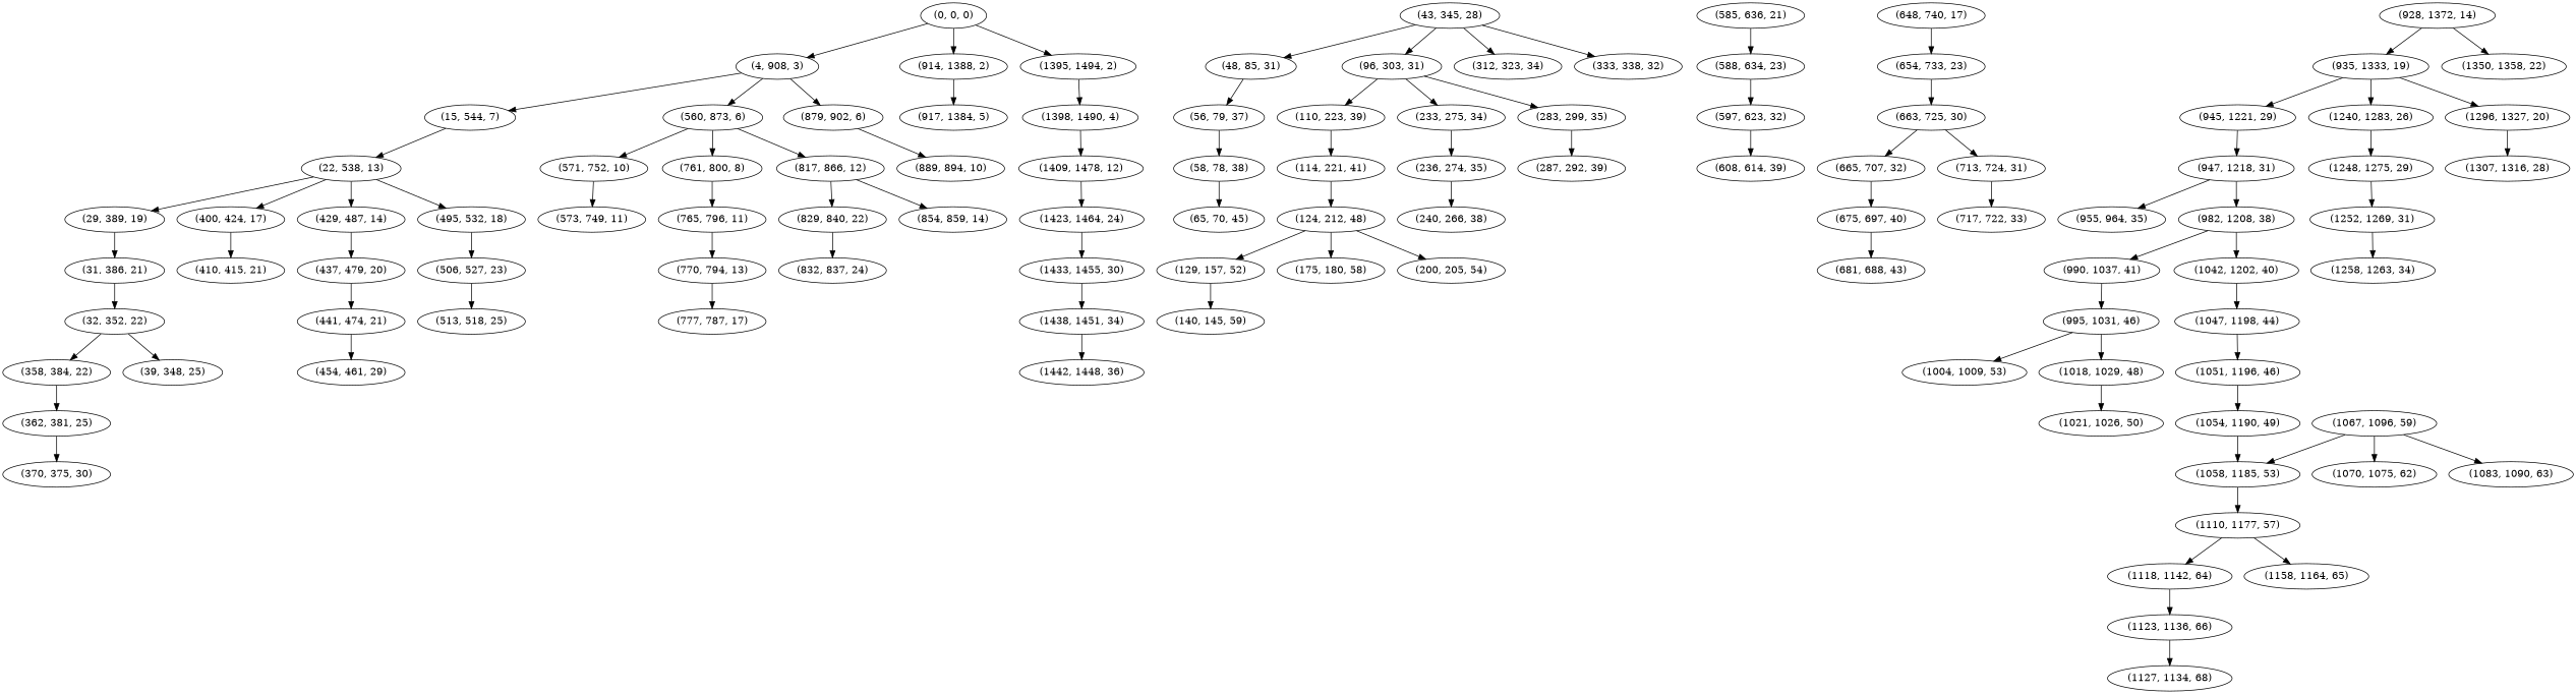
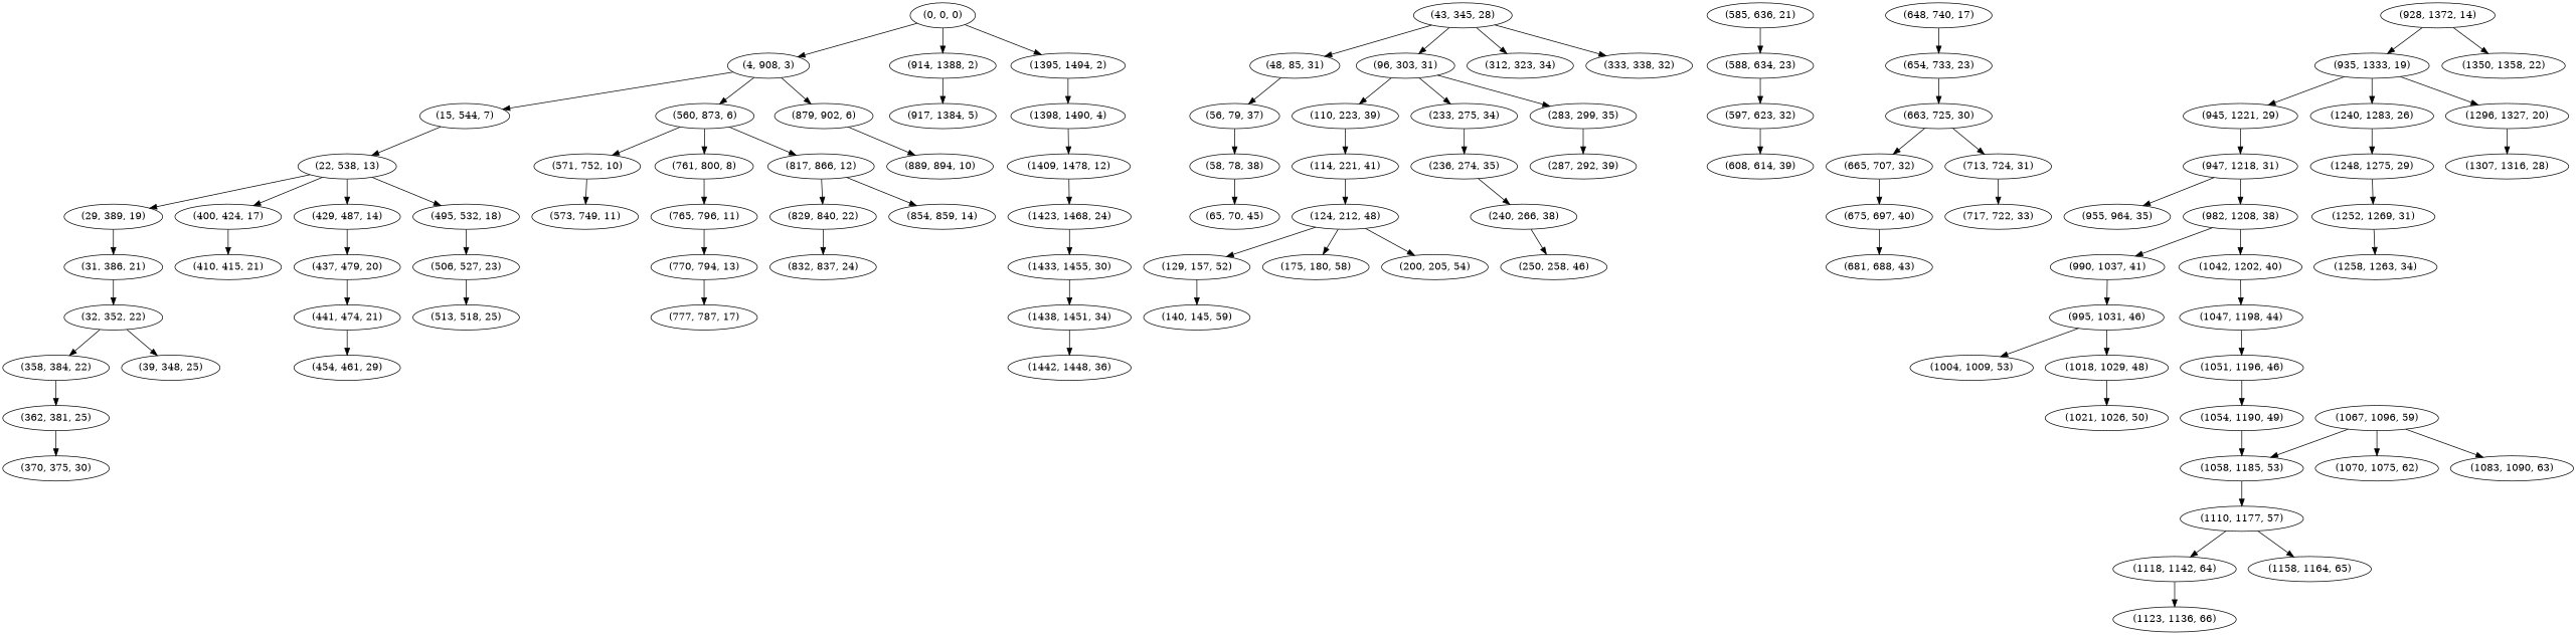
  digraph {
    "(0, 0, 0)"
    "(4, 908, 3)"
    "(914, 1388, 2)"
    "(1395, 1494, 2)"
    "(15, 544, 7)"
    "(560, 873, 6)"
    "(879, 902, 6)"
    "(917, 1384, 5)"
    "(1398, 1490, 4)"
    "(22, 538, 13)"
    "(571, 752, 10)"
    "(761, 800, 8)"
    "(817, 866, 12)"
    "(889, 894, 10)"
    "(29, 389, 19)"
    "(400, 424, 17)"
    "(429, 487, 14)"
    "(495, 532, 18)"
    "(31, 386, 21)"
    "(410, 415, 21)"
    "(437, 479, 20)"
    "(506, 527, 23)"
    "(32, 352, 22)"
    "(358, 384, 22)"
    "(39, 348, 25)"
    "(362, 381, 25)"
    "(43, 345, 28)"
    "(48, 85, 31)"
    "(96, 303, 31)"
    "(312, 323, 34)"
    "(333, 338, 32)"
    "(56, 79, 37)"
    "(110, 223, 39)"
    "(233, 275, 34)"
    "(283, 299, 35)"
    "(58, 78, 38)"
    "(65, 70, 45)"
    "(114, 221, 41)"
    "(236, 274, 35)"
    "(287, 292, 39)"
    "(124, 212, 48)"
    "(129, 157, 52)"
    "(175, 180, 58)"
    "(200, 205, 54)"
    "(140, 145, 59)"
    "(240, 266, 38)"
+   "(250, 258, 46)"
    "(370, 375, 30)"
    "(441, 474, 21)"
    "(454, 461, 29)"
    "(513, 518, 25)"
    "(573, 749, 11)"
    "(765, 796, 11)"
    "(829, 840, 22)"
    "(854, 859, 14)"
    "(585, 636, 21)"
    "(588, 634, 23)"
    "(648, 740, 17)"
    "(654, 733, 23)"
    "(597, 623, 32)"
    "(608, 614, 39)"
    "(663, 725, 30)"
    "(665, 707, 32)"
    "(713, 724, 31)"
    "(675, 697, 40)"
    "(717, 722, 33)"
    "(681, 688, 43)"
    "(770, 794, 13)"
    "(777, 787, 17)"
    "(832, 837, 24)"
    "(928, 1372, 14)"
    "(935, 1333, 19)"
    "(1350, 1358, 22)"
    "(945, 1221, 29)"
    "(1240, 1283, 26)"
    "(1296, 1327, 20)"
    "(947, 1218, 31)"
    "(1248, 1275, 29)"
    "(1307, 1316, 28)"
    "(955, 964, 35)"
    "(982, 1208, 38)"
    "(990, 1037, 41)"
    "(1042, 1202, 40)"
    "(995, 1031, 46)"
    "(1047, 1198, 44)"
    "(1004, 1009, 53)"
    "(1018, 1029, 48)"
    "(1021, 1026, 50)"
    "(1051, 1196, 46)"
    "(1054, 1190, 49)"
    "(1058, 1185, 53)"
    "(1110, 1177, 57)"
    "(1067, 1096, 59)"
    "(1070, 1075, 62)"
    "(1083, 1090, 63)"
    "(1118, 1142, 64)"
    "(1158, 1164, 65)"
    "(1123, 1136, 66)"
-   "(1127, 1134, 68)"
    "(1252, 1269, 31)"
    "(1258, 1263, 34)"
    "(1409, 1478, 12)"
-   "(1423, 1464, 24)"
+   "(1423, 1464, 24)" [label="(1423, 1468, 24)"]
    "(1433, 1455, 30)"
    "(1438, 1451, 34)"
    "(1442, 1448, 36)"
    "(0, 0, 0)" -> "(4, 908, 3)"
    "(0, 0, 0)" -> "(914, 1388, 2)"
    "(0, 0, 0)" -> "(1395, 1494, 2)"
    "(4, 908, 3)" -> "(15, 544, 7)"
    "(4, 908, 3)" -> "(560, 873, 6)"
    "(4, 908, 3)" -> "(879, 902, 6)"
    "(914, 1388, 2)" -> "(917, 1384, 5)"
    "(1395, 1494, 2)" -> "(1398, 1490, 4)"
    "(15, 544, 7)" -> "(22, 538, 13)"
    "(560, 873, 6)" -> "(571, 752, 10)"
    "(560, 873, 6)" -> "(761, 800, 8)"
    "(560, 873, 6)" -> "(817, 866, 12)"
    "(879, 902, 6)" -> "(889, 894, 10)"
    "(1398, 1490, 4)" -> "(1409, 1478, 12)"
    "(22, 538, 13)" -> "(29, 389, 19)"
    "(22, 538, 13)" -> "(400, 424, 17)"
    "(22, 538, 13)" -> "(429, 487, 14)"
    "(22, 538, 13)" -> "(495, 532, 18)"
    "(571, 752, 10)" -> "(573, 749, 11)"
    "(761, 800, 8)" -> "(765, 796, 11)"
    "(817, 866, 12)" -> "(829, 840, 22)"
    "(817, 866, 12)" -> "(854, 859, 14)"
    "(29, 389, 19)" -> "(31, 386, 21)"
    "(400, 424, 17)" -> "(410, 415, 21)"
    "(429, 487, 14)" -> "(437, 479, 20)"
    "(495, 532, 18)" -> "(506, 527, 23)"
    "(31, 386, 21)" -> "(32, 352, 22)"
    "(437, 479, 20)" -> "(441, 474, 21)"
    "(506, 527, 23)" -> "(513, 518, 25)"
    "(32, 352, 22)" -> "(358, 384, 22)"
    "(32, 352, 22)" -> "(39, 348, 25)"
    "(358, 384, 22)" -> "(362, 381, 25)"
    "(362, 381, 25)" -> "(370, 375, 30)"
    "(43, 345, 28)" -> "(48, 85, 31)"
    "(43, 345, 28)" -> "(96, 303, 31)"
    "(43, 345, 28)" -> "(312, 323, 34)"
    "(43, 345, 28)" -> "(333, 338, 32)"
    "(48, 85, 31)" -> "(56, 79, 37)"
    "(96, 303, 31)" -> "(110, 223, 39)"
    "(96, 303, 31)" -> "(233, 275, 34)"
    "(96, 303, 31)" -> "(283, 299, 35)"
    "(56, 79, 37)" -> "(58, 78, 38)"
    "(110, 223, 39)" -> "(114, 221, 41)"
    "(233, 275, 34)" -> "(236, 274, 35)"
    "(283, 299, 35)" -> "(287, 292, 39)"
    "(58, 78, 38)" -> "(65, 70, 45)"
    "(114, 221, 41)" -> "(124, 212, 48)"
    "(236, 274, 35)" -> "(240, 266, 38)"
    "(124, 212, 48)" -> "(129, 157, 52)"
    "(124, 212, 48)" -> "(175, 180, 58)"
    "(124, 212, 48)" -> "(200, 205, 54)"
    "(129, 157, 52)" -> "(140, 145, 59)"
+   "(240, 266, 38)" -> "(250, 258, 46)"
    "(441, 474, 21)" -> "(454, 461, 29)"
    "(765, 796, 11)" -> "(770, 794, 13)"
    "(829, 840, 22)" -> "(832, 837, 24)"
    "(585, 636, 21)" -> "(588, 634, 23)"
    "(588, 634, 23)" -> "(597, 623, 32)"
    "(648, 740, 17)" -> "(654, 733, 23)"
    "(654, 733, 23)" -> "(663, 725, 30)"
    "(597, 623, 32)" -> "(608, 614, 39)"
    "(663, 725, 30)" -> "(665, 707, 32)"
    "(663, 725, 30)" -> "(713, 724, 31)"
    "(665, 707, 32)" -> "(675, 697, 40)"
    "(713, 724, 31)" -> "(717, 722, 33)"
    "(675, 697, 40)" -> "(681, 688, 43)"
    "(770, 794, 13)" -> "(777, 787, 17)"
    "(928, 1372, 14)" -> "(935, 1333, 19)"
    "(928, 1372, 14)" -> "(1350, 1358, 22)"
    "(935, 1333, 19)" -> "(945, 1221, 29)"
    "(935, 1333, 19)" -> "(1240, 1283, 26)"
    "(935, 1333, 19)" -> "(1296, 1327, 20)"
    "(945, 1221, 29)" -> "(947, 1218, 31)"
    "(1240, 1283, 26)" -> "(1248, 1275, 29)"
    "(1296, 1327, 20)" -> "(1307, 1316, 28)"
    "(947, 1218, 31)" -> "(955, 964, 35)"
    "(947, 1218, 31)" -> "(982, 1208, 38)"
    "(1248, 1275, 29)" -> "(1252, 1269, 31)"
    "(982, 1208, 38)" -> "(990, 1037, 41)"
    "(982, 1208, 38)" -> "(1042, 1202, 40)"
    "(990, 1037, 41)" -> "(995, 1031, 46)"
    "(1042, 1202, 40)" -> "(1047, 1198, 44)"
    "(995, 1031, 46)" -> "(1004, 1009, 53)"
    "(995, 1031, 46)" -> "(1018, 1029, 48)"
    "(1047, 1198, 44)" -> "(1051, 1196, 46)"
    "(1018, 1029, 48)" -> "(1021, 1026, 50)"
    "(1051, 1196, 46)" -> "(1054, 1190, 49)"
    "(1054, 1190, 49)" -> "(1058, 1185, 53)"
    "(1058, 1185, 53)" -> "(1110, 1177, 57)"
    "(1110, 1177, 57)" -> "(1118, 1142, 64)"
    "(1110, 1177, 57)" -> "(1158, 1164, 65)"
    "(1067, 1096, 59)" -> "(1058, 1185, 53)"
    "(1067, 1096, 59)" -> "(1070, 1075, 62)"
    "(1067, 1096, 59)" -> "(1083, 1090, 63)"
    "(1118, 1142, 64)" -> "(1123, 1136, 66)"
-   "(1123, 1136, 66)" -> "(1127, 1134, 68)"
    "(1252, 1269, 31)" -> "(1258, 1263, 34)"
    "(1409, 1478, 12)" -> "(1423, 1464, 24)"
    "(1423, 1464, 24)" -> "(1433, 1455, 30)"
    "(1433, 1455, 30)" -> "(1438, 1451, 34)"
    "(1438, 1451, 34)" -> "(1442, 1448, 36)"
  }
